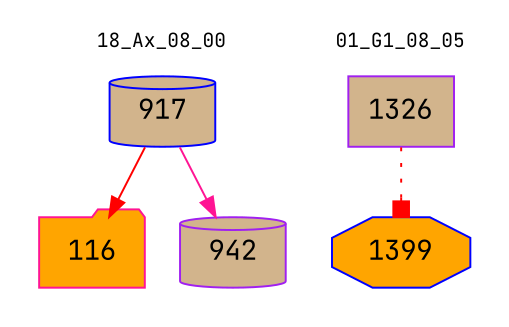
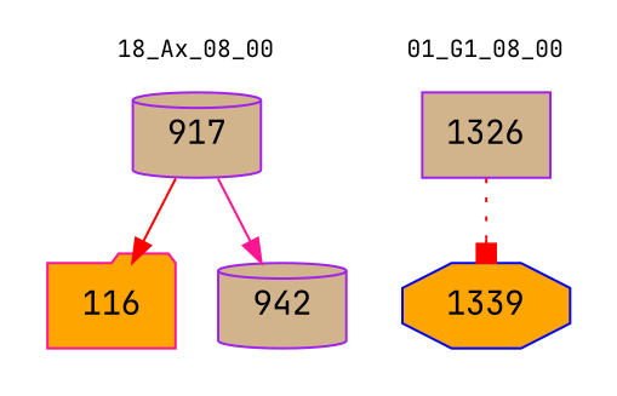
  digraph {
    fontname="JetBrains Mono"
    node [color=blue fillcolor=tan fontname="JetBrains Mono" shape=cylinder style=filled]
    edge [arrowhead=normal color=red fontname="JetBrains Mono" style=solid]
-   n1 [label=917]
+   n1 [color=purple label=917]
    n2 [color=deeppink fillcolor=orange label=116 shape=folder]
    n3 [color=purple label=942]
    n4 [color=purple label=1326 shape=box]
-   n5 [fillcolor=orange label=1399 shape=octagon]
+   n5 [fillcolor=orange label=1339 shape=octagon]
    subgraph cluster_1 {
      color=white
      fontsize=10
      label="18_Ax_08_00"
      n1
      n2
      n3
    }
    subgraph cluster_2 {
      color=white
      fontsize=10
-     label="01_G1_08_05"
+     label="01_G1_08_00"
      n4
      n5
    }
    n1 -> n2
    n1 -> n3 [color=deeppink]
    n4 -> n5 [arrowhead=box style=dotted]
  }
